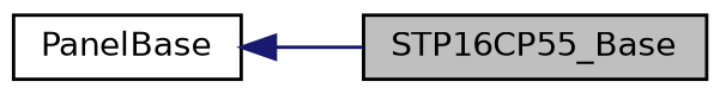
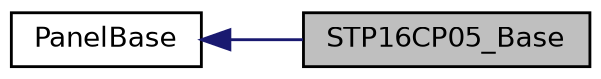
  digraph {
    rankdir=LR
    node [color=black fontname=Helvetica fontsize=10 shape=record style=filled]
-   n1 [fillcolor=grey75 fontcolor=black height=0.2 label=STP16CP55_Base width=0.4]
+   n1 [fillcolor=grey75 fontcolor=black height=0.2 label=STP16CP05_Base width=0.4]
    n2 [fillcolor=white height=0.2 label=PanelBase width=0.4]
    n2 -> n1 [color=midnightblue dir=back fontname=Helvetica fontsize=10 labelfontname=Helvetica labelfontsize=10 style=solid]
  }
